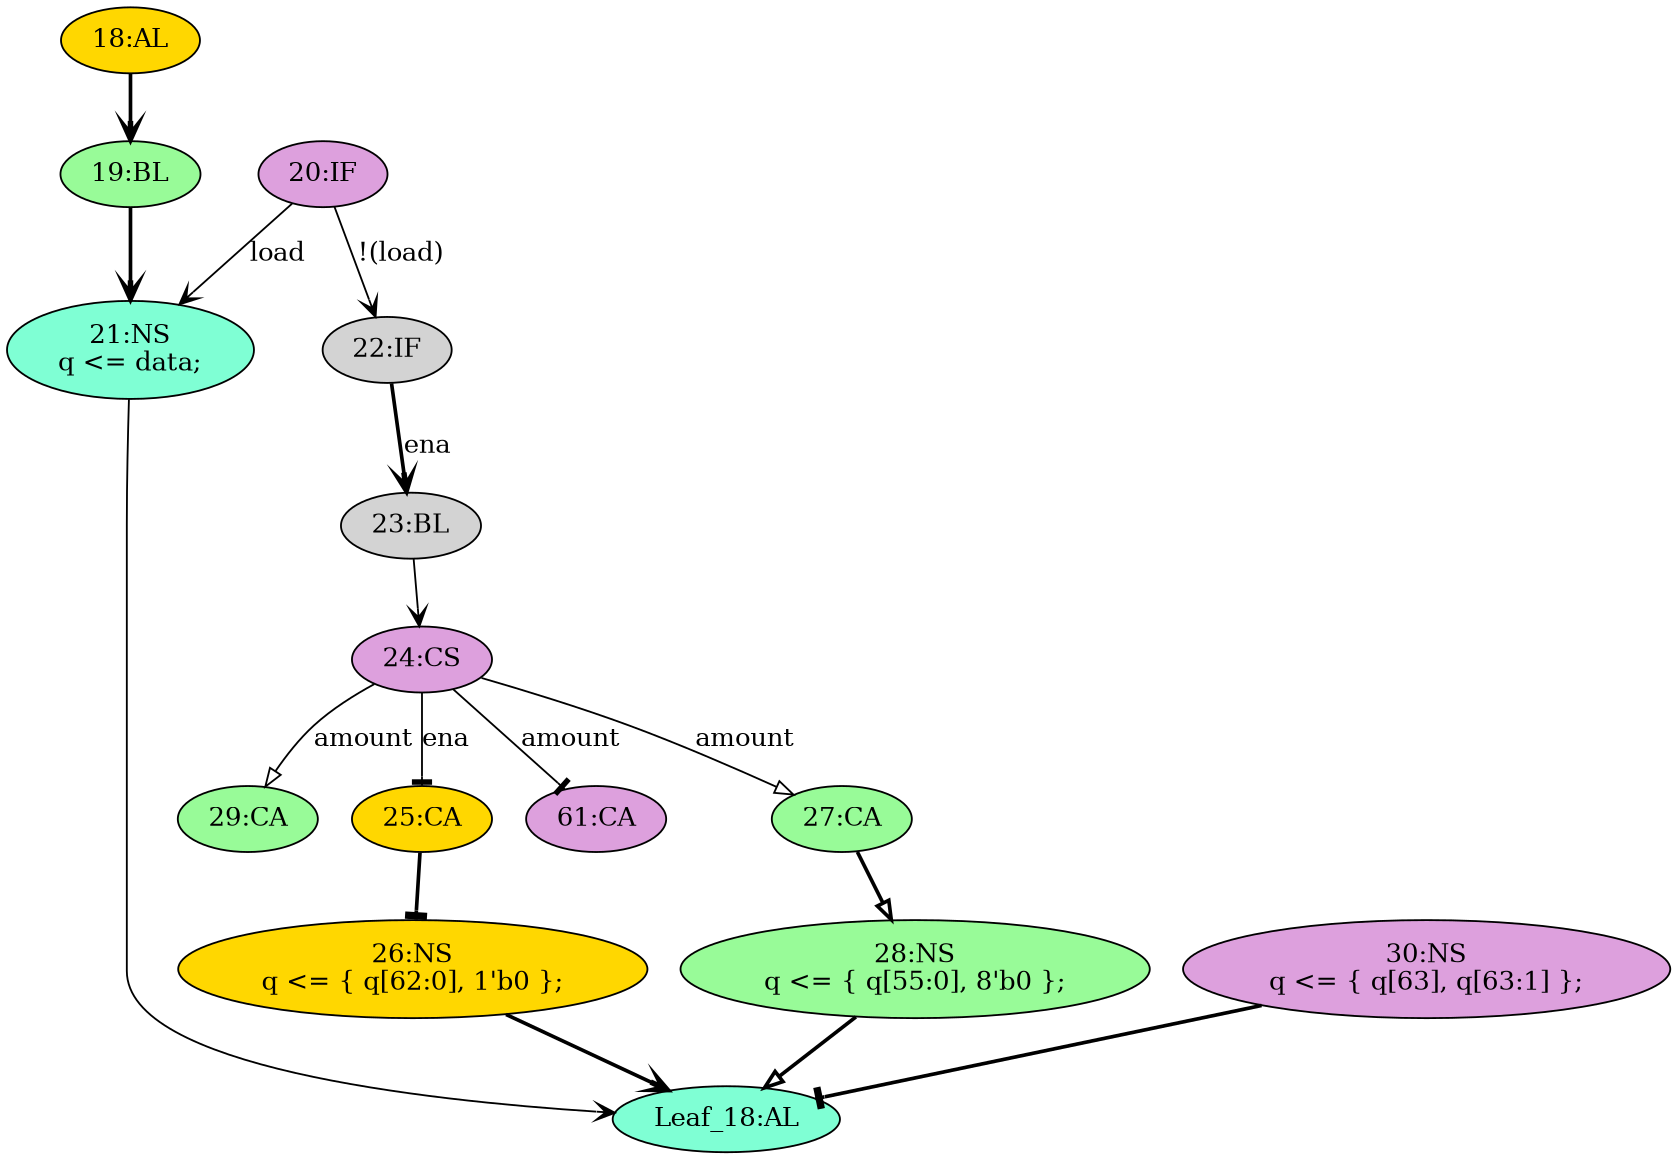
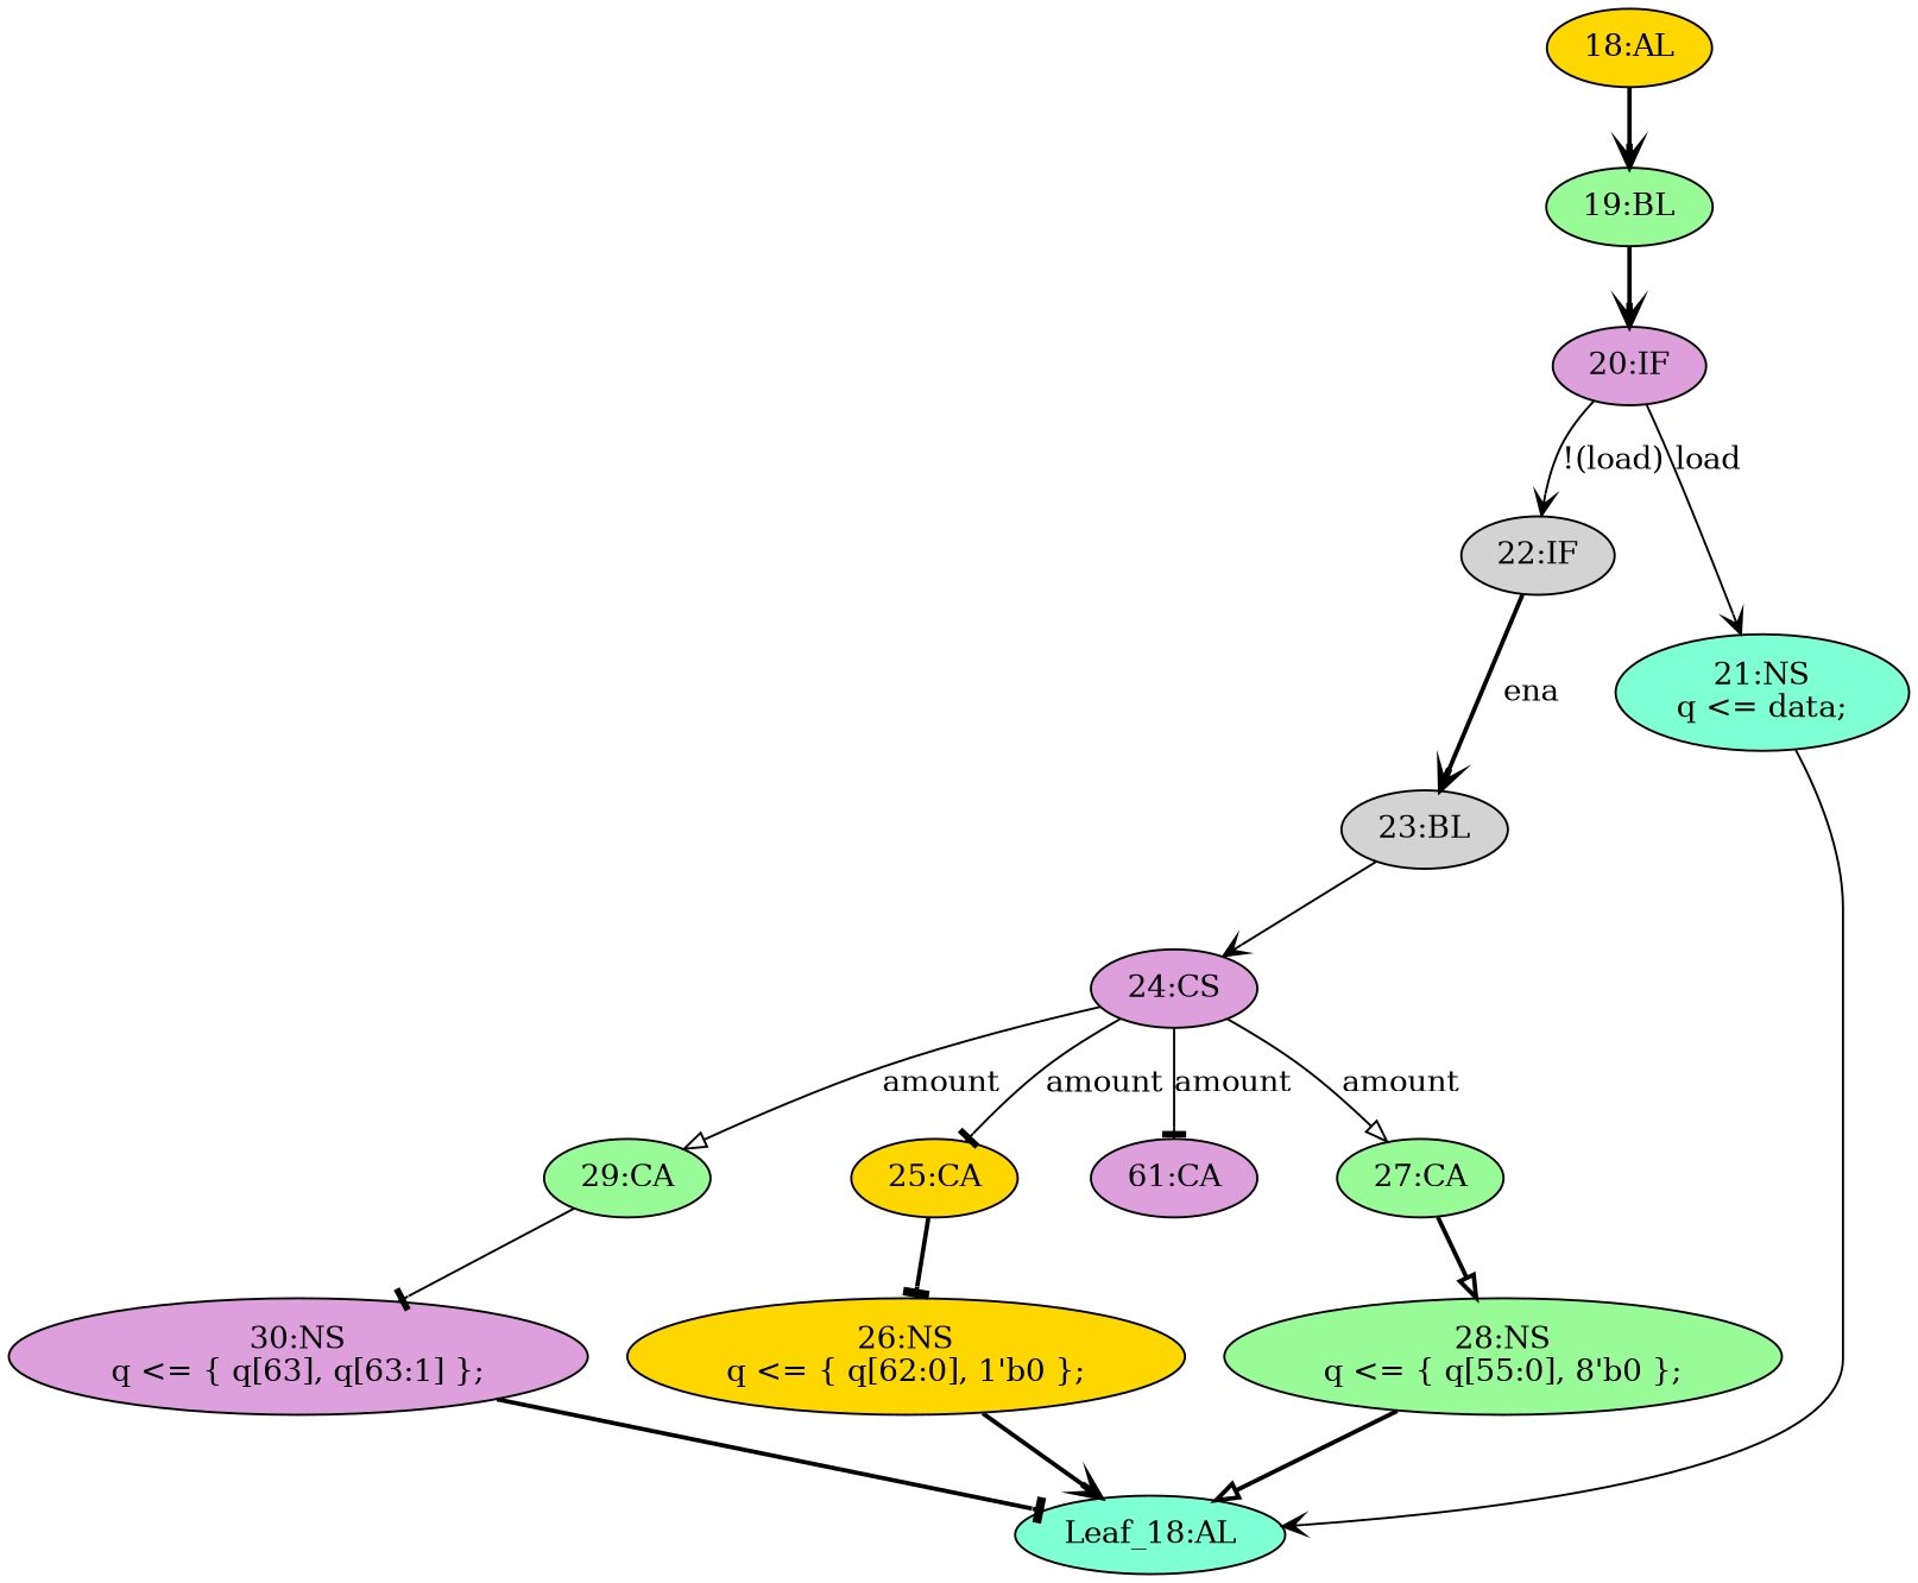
  strict digraph {
    node [fillcolor=plum statements="[]" style=filled typ=Case]
    edge [arrowhead=vee cond="[]" lineno=None style=solid]
    n1 [ast="<pyverilog.vparser.ast.IfStatement object at 0x7f0a35ab8990>" fillcolor=lightgrey label="22:IF" typ=IfStatement]
    n2 [ast="<pyverilog.vparser.ast.Block object at 0x7f0a35ab8b10>" fillcolor=lightgrey label="23:BL" typ=Block]
    n3 [ast="<pyverilog.vparser.ast.CaseStatement object at 0x7f0a35ab8b50>" label="24:CS" typ=CaseStatement]
    n4 [ast="<pyverilog.vparser.ast.Case object at 0x7f0a35a8c250>" fillcolor=palegreen label="29:CA"]
    n5 [ast="<pyverilog.vparser.ast.Case object at 0x7f0a35ab8c10>" fillcolor=gold label="25:CA"]
    n6 [ast="<pyverilog.vparser.ast.Case object at 0x7f0a35a8c610>" label="61:CA"]
    n7 [ast="<pyverilog.vparser.ast.Case object at 0x7f0a35ab8f10>" fillcolor=palegreen label="27:CA"]
    n8 [ast="<pyverilog.vparser.ast.Block object at 0x7f0a35a8ca50>" fillcolor=palegreen label="19:BL" typ=Block]
    n9 [ast="<pyverilog.vparser.ast.IfStatement object at 0x7f0a35a8ca90>" label="20:IF" typ=IfStatement]
    n10 [ast="<pyverilog.vparser.ast.NonblockingSubstitution object at 0x7f0a35a8cad0>" fillcolor=aquamarine label="21:NS\nq <= data;" statements="[<pyverilog.vparser.ast.NonblockingSubstitution object at 0x7f0a35a8cad0>]" typ=NonblockingSubstitution]
    n11 [def_var="['q']" fillcolor=aquamarine label="Leaf_18:AL" statements="" typ=""]
    n12 [ast="<pyverilog.vparser.ast.NonblockingSubstitution object at 0x7f0a35a8c2d0>" label="30:NS\nq <= { q[63], q[63:1] };" statements="[<pyverilog.vparser.ast.NonblockingSubstitution object at 0x7f0a35a8c2d0>]" typ=NonblockingSubstitution]
    n13 [ast="<pyverilog.vparser.ast.NonblockingSubstitution object at 0x7f0a35ab8c90>" fillcolor=gold label="26:NS\nq <= { q[62:0], 1'b0 };" statements="[<pyverilog.vparser.ast.NonblockingSubstitution object at 0x7f0a35ab8c90>]" typ=NonblockingSubstitution]
    n14 [ast="<pyverilog.vparser.ast.NonblockingSubstitution object at 0x7f0a35ab8f90>" fillcolor=palegreen label="28:NS\nq <= { q[55:0], 8'b0 };" statements="[<pyverilog.vparser.ast.NonblockingSubstitution object at 0x7f0a35ab8f90>]" typ=NonblockingSubstitution]
    n15 [ast="<pyverilog.vparser.ast.Always object at 0x7f0a35a8cd10>" clk_sens=True fillcolor=gold label="18:AL" sens="['clk']" typ=Always use_var="['load', 'ena', 'amount', 'data', 'q']"]
    n1 -> n2 [cond="['ena']" label=ena lineno=22 style=bold]
    n2 -> n3
    n3 -> n4 [arrowhead=onormal cond="['amount']" label=amount lineno=24]
-   n3 -> n5 [arrowhead=tee cond="['amount']" label=ena lineno=24]
+   n3 -> n5 [arrowhead=tee cond="['amount']" label=amount lineno=24]
    n3 -> n6 [arrowhead=tee cond="['amount']" label=amount lineno=24]
    n3 -> n7 [arrowhead=onormal cond="['amount']" label=amount lineno=24]
+   n4 -> n12 [arrowhead=tee]
    n5 -> n13 [arrowhead=tee style=bold]
    n7 -> n14 [arrowhead=onormal style=bold]
-   n8 -> n10 [style=bold]
+   n8 -> n9 [style=bold]
    n9 -> n1 [cond="['load']" label="!(load)" lineno=20]
    n9 -> n10 [cond="['load']" label=load lineno=20]
    n10 -> n11
    n12 -> n11 [arrowhead=tee style=bold]
    n13 -> n11 [style=bold]
    n14 -> n11 [arrowhead=onormal style=bold]
    n15 -> n8 [style=bold]
  }
